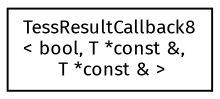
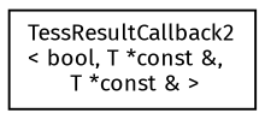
  digraph {
    rankdir=LR
    fontname="Fira Sans"
-   n1 [color=black fillcolor=white fontname="Fira Sans" fontsize=10 height=0.2 label="TessResultCallback8\l\< bool, T *const &,\l T *const & \>" shape=record style=filled width=0.4]
+   n1 [color=black fillcolor=white fontname="Fira Sans" fontsize=10 height=0.2 label="TessResultCallback2\l\< bool, T *const &,\l T *const & \>" shape=record style=filled width=0.4]
  }
